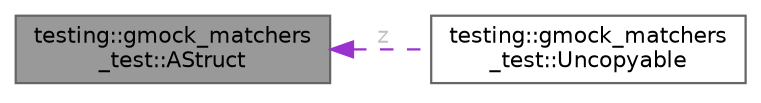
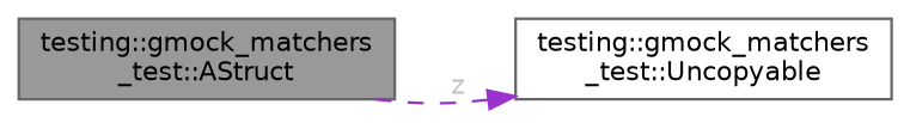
  digraph {
    rankdir=LR
    node [color=gray40 fontname=Helvetica fontsize=10 shape=box style=filled]
    n1 [fillcolor=grey60 fontcolor=black height=0.2 label="testing::gmock_matchers\l_test::AStruct" width=0.4]
    n2 [fillcolor=white height=0.2 label="testing::gmock_matchers\l_test::Uncopyable" width=0.4]
-   n1 -> n2 [color=darkorchid3 dir=back fontcolor=grey fontname=Helvetica fontsize=10 label=" z" labelfontname=Helvetica labelfontsize=10 style=dashed]
+   n2 -> n1 [color=darkorchid3 dir=back fontcolor=grey fontname=Helvetica fontsize=10 label=" z" labelfontname=Helvetica labelfontsize=10 style=dashed]
  }
